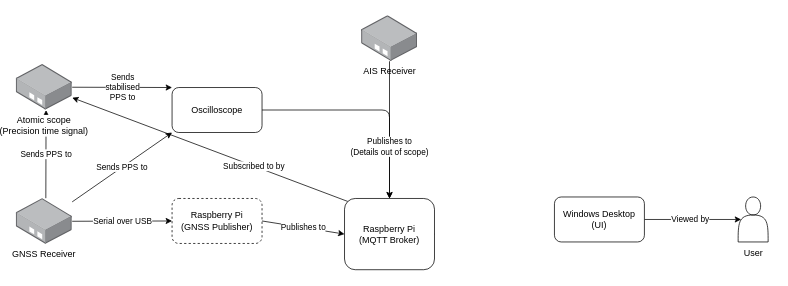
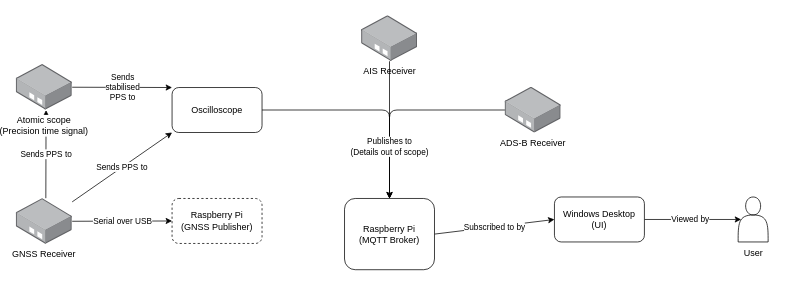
  <mxCell id="0" />
  <mxCell id="1" parent="0" />
- <mxCell id="2" value="Subscribed to by" style="edgeStyle=none;html=1;exitX=1;exitY=0.5;exitDx=0;exitDy=0;" edge="1" parent="1" source="3" target="14"><mxGeometry relative="1" as="geometry" /></mxCell>
+ <mxCell id="2" value="Subscribed to by" style="edgeStyle=none;html=1;exitX=1;exitY=0.5;exitDx=0;exitDy=0;entryX=0;entryY=0.5;entryDx=0;entryDy=0;" edge="1" parent="1" source="3" target="19"><mxGeometry relative="1" as="geometry" /></mxCell>
  <mxCell id="3" value="Raspberry Pi&lt;br&gt;(MQTT Broker)" style="rounded=1;whiteSpace=wrap;html=1;" vertex="1" parent="1"><mxGeometry x="458" y="264" width="120" height="95" as="geometry" /></mxCell>
  <mxCell id="4" value="Serial over USB" style="edgeStyle=none;html=1;entryX=0;entryY=0.5;entryDx=0;entryDy=0;" edge="1" parent="1" source="7" target="9"><mxGeometry relative="1" as="geometry" /></mxCell>
  <mxCell id="5" value="Sends PPS to" style="edgeStyle=none;html=1;entryX=0;entryY=1;entryDx=0;entryDy=0;endArrow=classic;endFill=1;" edge="1" parent="1" source="7" target="16"><mxGeometry relative="1" as="geometry" /></mxCell>
  <mxCell id="6" value="Sends PPS to" style="edgeStyle=none;html=1;entryX=0.534;entryY=1.004;entryDx=0;entryDy=0;entryPerimeter=0;exitX=0.53;exitY=-0.006;exitDx=0;exitDy=0;exitPerimeter=0;" edge="1" parent="1" source="7" target="14"><mxGeometry relative="1" as="geometry"><mxPoint x="61" y="110" as="targetPoint" /></mxGeometry></mxCell>
  <mxCell id="7" value="GNSS Receiver" style="points=[];aspect=fixed;html=1;align=center;shadow=0;dashed=0;image;image=img/lib/allied_telesis/media_converters/Media_Converter_Standalone.svg;" vertex="1" parent="1"><mxGeometry x="20" y="264" width="74.78" height="61" as="geometry" /></mxCell>
- <mxCell id="8" value="Publishes to" style="edgeStyle=none;html=1;exitX=1;exitY=0.5;exitDx=0;exitDy=0;entryX=0;entryY=0.5;entryDx=0;entryDy=0;" edge="1" parent="1" source="9" target="3"><mxGeometry relative="1" as="geometry" /></mxCell>
  <mxCell id="9" value="Raspberry Pi&lt;br&gt;(GNSS Publisher)" style="rounded=1;whiteSpace=wrap;html=1;dashed=1;" vertex="1" parent="1"><mxGeometry x="228" y="264" width="120" height="60" as="geometry" /></mxCell>
  <mxCell id="10" value="AIS&amp;nbsp;Receiver" style="points=[];aspect=fixed;html=1;align=center;shadow=0;dashed=0;image;image=img/lib/allied_telesis/media_converters/Media_Converter_Standalone.svg;" vertex="1" parent="1"><mxGeometry x="480.61" y="20" width="74.78" height="61" as="geometry" /></mxCell>
+ <mxCell id="11" value="" style="edgeStyle=orthogonalEdgeStyle;html=1;entryX=0.5;entryY=0;entryDx=0;entryDy=0;" edge="1" parent="1" source="12" target="3"><mxGeometry relative="1" as="geometry" /></mxCell>
+ <mxCell id="12" value="ADS-B&amp;nbsp;Receiver" style="points=[];aspect=fixed;html=1;align=center;shadow=0;dashed=0;image;image=img/lib/allied_telesis/media_converters/Media_Converter_Standalone.svg;" vertex="1" parent="1"><mxGeometry x="672" y="115.5" width="74.78" height="61" as="geometry" /></mxCell>
  <mxCell id="13" value="Sends&lt;br&gt;stabilised&lt;br&gt;PPS to" style="edgeStyle=none;html=1;entryX=0;entryY=0;entryDx=0;entryDy=0;endArrow=classic;endFill=1;" edge="1" parent="1" source="14" target="16"><mxGeometry relative="1" as="geometry" /></mxCell>
  <mxCell id="14" value="Atomic scope&lt;br&gt;(Precision time signal)" style="points=[];aspect=fixed;html=1;align=center;shadow=0;dashed=0;image;image=img/lib/allied_telesis/media_converters/Media_Converter_Standalone.svg;" vertex="1" parent="1"><mxGeometry x="20" y="85" width="74.78" height="61" as="geometry" /></mxCell>
  <mxCell id="15" value="" style="edgeStyle=orthogonalEdgeStyle;html=1;exitX=1;exitY=0.5;exitDx=0;exitDy=0;entryX=0.5;entryY=0;entryDx=0;entryDy=0;endArrow=classic;endFill=1;" edge="1" parent="1" source="16" target="3"><mxGeometry relative="1" as="geometry" /></mxCell>
  <mxCell id="16" value="Oscilloscope" style="rounded=1;whiteSpace=wrap;html=1;" vertex="1" parent="1"><mxGeometry x="228" y="116" width="120" height="60" as="geometry" /></mxCell>
  <mxCell id="17" value="Viewed by" style="edgeStyle=orthogonalEdgeStyle;html=1;exitX=1;exitY=0.5;exitDx=0;exitDy=0;entryX=0.1;entryY=0.5;entryDx=0;entryDy=0;entryPerimeter=0;" edge="1" parent="1" source="19" target="18"><mxGeometry x="-0.054" relative="1" as="geometry"><Array as="points"><mxPoint x="916" y="292" /><mxPoint x="916" y="292" /></Array><mxPoint as="offset" /><mxPoint x="747.999" y="576" as="sourcePoint" /></mxGeometry></mxCell>
  <mxCell id="18" value="" style="shape=actor;whiteSpace=wrap;html=1;" vertex="1" parent="1"><mxGeometry x="983" y="262" width="40" height="60" as="geometry" /></mxCell>
  <mxCell id="19" value="Windows Desktop&lt;br&gt;(UI)" style="rounded=1;whiteSpace=wrap;html=1;" vertex="1" parent="1"><mxGeometry x="738" y="262" width="120" height="60" as="geometry" /></mxCell>
  <mxCell id="20" value="Publishes to&lt;br&gt;(Details out of scope)" style="edgeStyle=none;html=1;entryX=0.5;entryY=0;entryDx=0;entryDy=0;" edge="1" parent="1" source="10" target="3"><mxGeometry x="0.246" relative="1" as="geometry"><mxPoint as="offset" /></mxGeometry></mxCell>
  <mxCell id="21" value="User" style="text;html=1;align=center;verticalAlign=middle;resizable=0;points=[];autosize=1;strokeColor=none;fillColor=none;" vertex="1" parent="1"><mxGeometry x="979.5" y="324" width="47" height="26" as="geometry" /></mxCell>
